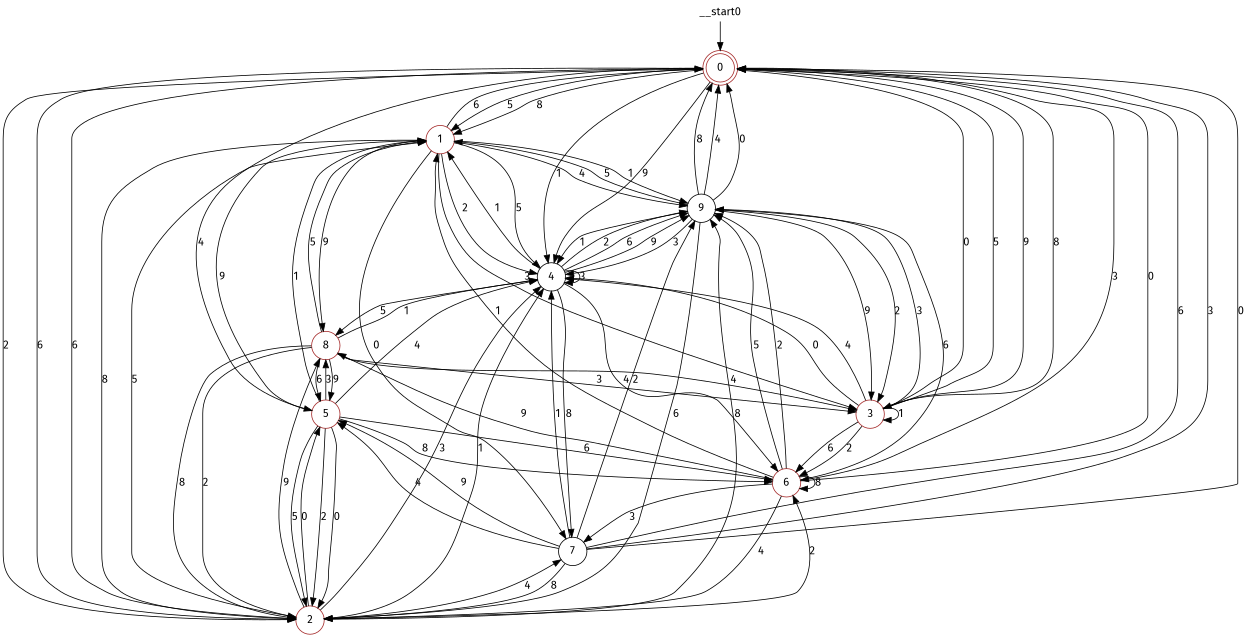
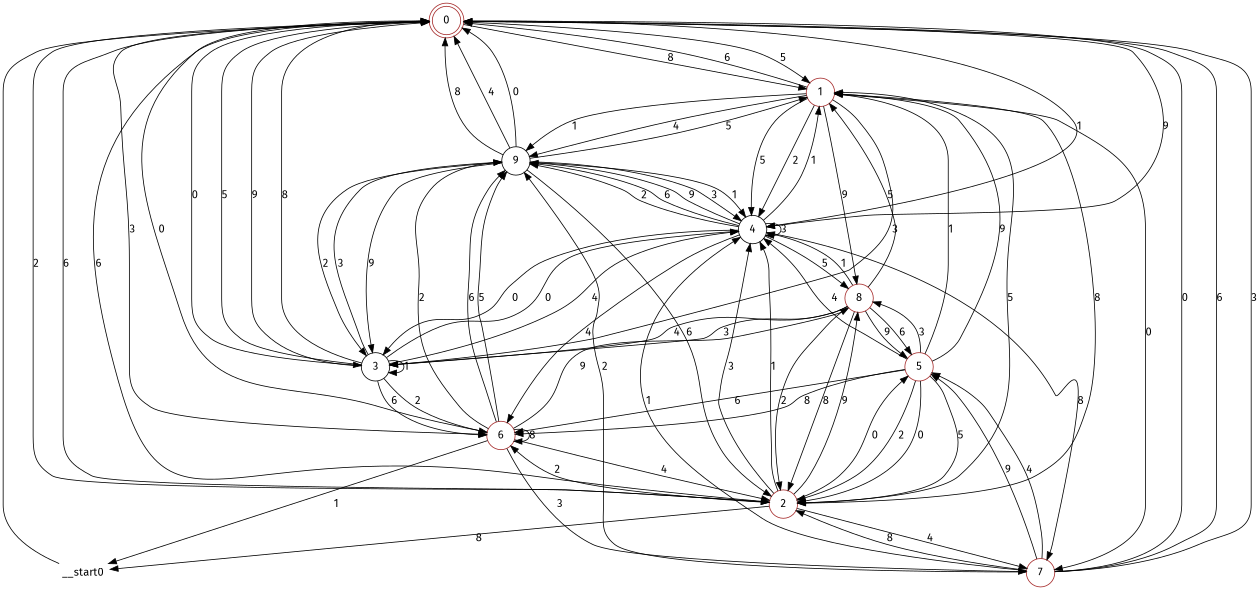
  digraph {
    fontname="Fira Sans"
    node [color=brown fontname="Fira Sans" shape=circle]
    edge [fontname="Fira Sans"]
    n1 [label=0 shape=doublecircle]
    n2 [label=1]
    n3 [label=2]
-   n4 [label=3]
+   n4 [color=black label=3]
    n5 [color=black label=4]
    n6 [label=5]
    n7 [label=6]
-   n8 [color=black label=7]
+   n8 [label=7]
    n9 [label=8]
    n10 [color=black label=9]
    __start0 [color=teal height=0 shape=none width=0]
    n1 -> n2 [label=5]
    n1 -> n2 [label=8]
    n1 -> n3 [label=2]
    n1 -> n3 [label=6]
    n1 -> n4 [label=0]
    n1 -> n5 [label=9]
    n1 -> n5 [label=1]
-   n1 -> n6 [label=4]
    n1 -> n7 [label=3]
    n2 -> n1 [label=6]
    n2 -> n3 [label=8]
    n2 -> n4 [label=3]
    n2 -> n5 [label=5]
    n2 -> n5 [label=2]
    n2 -> n8 [label=0]
    n2 -> n9 [label=9]
    n2 -> n10 [label=1]
    n2 -> n10 [label=4]
    n3 -> n1 [label=6]
    n3 -> n2 [label=5]
    n3 -> n5 [label=1]
    n3 -> n5 [label=3]
    n3 -> n6 [label=0]
    n3 -> n7 [label=2]
    n3 -> n8 [label=4]
    n3 -> n9 [label=9]
-   n3 -> n10 [label=8]
+   n3 -> __start0 [label=8]
    n4 -> n1 [label=5]
    n4 -> n1 [label=9]
    n4 -> n1 [label=8]
    n4 -> n4 [label=1]
    n4 -> n5 [label=0]
    n4 -> n5 [label=4]
    n4 -> n7 [label=2]
    n4 -> n7 [label=6]
    n4 -> n10 [label=3]
    n5 -> n2 [label=1]
+   n5 -> n4 [label=0]
    n5 -> n5 [label=3]
    n5 -> n7 [label=4]
    n5 -> n8 [label=8]
    n5 -> n9 [label=5]
    n5 -> n10 [label=2]
    n5 -> n10 [label=6]
    n5 -> n10 [label=9]
    n6 -> n2 [label=9]
    n6 -> n2 [label=1]
    n6 -> n3 [label=5]
    n6 -> n3 [label=2]
    n6 -> n3 [label=0]
    n6 -> n5 [label=4]
    n6 -> n7 [label=6]
    n6 -> n7 [label=8]
    n6 -> n9 [label=3]
    n7 -> n1 [label=0]
-   n7 -> n2 [label=1]
+   n7 -> __start0 [label=1]
    n7 -> n3 [label=4]
    n7 -> n7 [label=8]
    n7 -> n8 [label=3]
    n7 -> n9 [label=9]
    n7 -> n10 [label=5]
    n7 -> n10 [label=2]
    n7 -> n10 [label=6]
    n8 -> n1 [label=0]
    n8 -> n1 [label=6]
    n8 -> n1 [label=3]
    n8 -> n3 [label=8]
    n8 -> n5 [label=1]
    n8 -> n6 [label=9]
    n8 -> n6 [label=4]
    n8 -> n10 [label=2]
    n9 -> n2 [label=5]
    n9 -> n3 [label=2]
    n9 -> n3 [label=8]
    n9 -> n4 [label=4]
    n9 -> n4 [label=3]
    n9 -> n5 [label=1]
    n9 -> n6 [label=6]
    n9 -> n6 [label=9]
    n10 -> n1 [label=0]
    n10 -> n1 [label=8]
    n10 -> n1 [label=4]
    n10 -> n2 [label=5]
    n10 -> n3 [label=6]
    n10 -> n4 [label=2]
    n10 -> n4 [label=9]
    n10 -> n5 [label=1]
    n10 -> n5 [label=3]
    __start0 -> n1
  }
